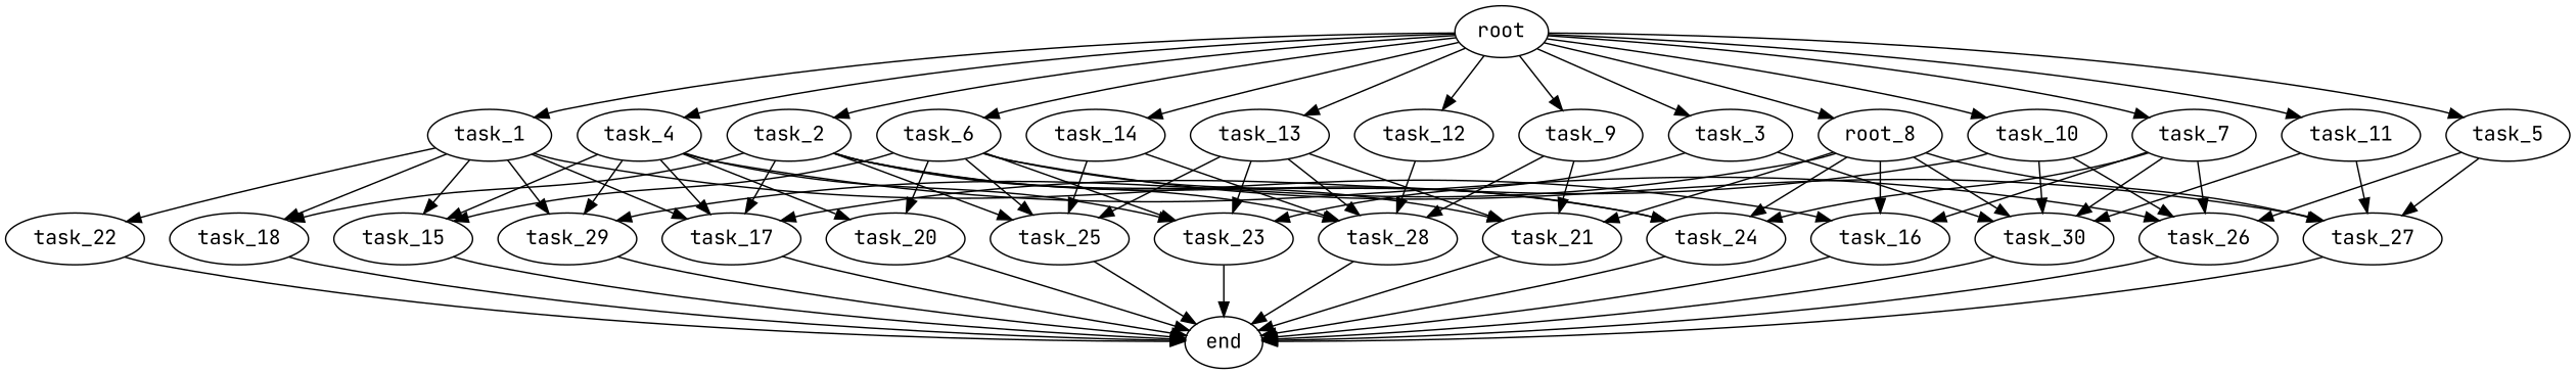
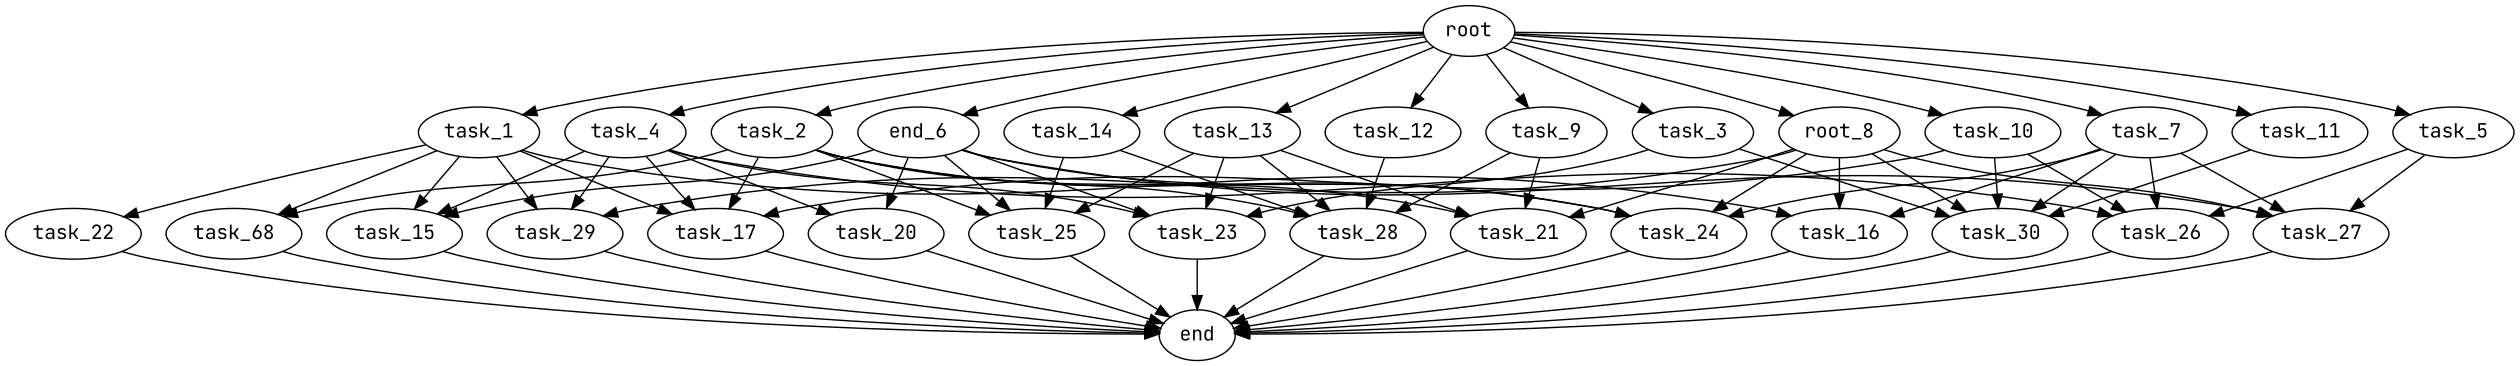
  digraph {
    fontname="JetBrains Mono"
    node [fontname="JetBrains Mono"]
    edge [fontname="JetBrains Mono"]
    root
    task_1
    task_2
    task_3
    task_4
    task_5
-   task_6
+   task_6 [label=end_6]
    task_7
    n9 [label=root_8]
    task_9
    task_10
    task_11
    task_12
    task_13
    task_14
    task_15
    task_16
    task_17
-   task_18
+   task_18 [label=task_68]
    task_22
    task_29
    task_21
    task_24
    task_25
    task_28
    task_23
    task_30
    task_20
    task_26
    task_27
    end
    root -> task_1
    root -> task_2
    root -> task_3
    root -> task_4
    root -> task_5
    root -> task_6
    root -> task_7
    root -> n9
    root -> task_9
    root -> task_10
    root -> task_11
    root -> task_12
    root -> task_13
    root -> task_14
    task_1 -> task_15
    task_1 -> task_16
    task_1 -> task_17
    task_1 -> task_18
    task_1 -> task_22
    task_1 -> task_29
    task_2 -> task_17
    task_2 -> task_18
    task_2 -> task_21
    task_2 -> task_24
    task_2 -> task_25
    task_2 -> task_28
    task_3 -> task_23
    task_3 -> task_30
    task_4 -> task_15
    task_4 -> task_17
    task_4 -> task_29
    task_4 -> task_23
    task_4 -> task_20
    task_4 -> task_26
    task_5 -> task_26
    task_5 -> task_27
    task_6 -> task_15
    task_6 -> task_24
    task_6 -> task_25
    task_6 -> task_23
    task_6 -> task_20
    task_6 -> task_27
    task_7 -> task_16
    task_7 -> task_24
    task_7 -> task_30
    task_7 -> task_26
    n9 -> task_16
    n9 -> task_29
    n9 -> task_21
    n9 -> task_24
    n9 -> task_30
    n9 -> task_27
    task_9 -> task_21
    task_9 -> task_28
    task_10 -> task_17
    task_10 -> task_30
    task_10 -> task_26
    task_11 -> task_30
-   task_11 -> task_27
+   task_7 -> task_27
    task_12 -> task_28
    task_13 -> task_21
    task_13 -> task_25
    task_13 -> task_28
    task_13 -> task_23
    task_14 -> task_25
    task_14 -> task_28
    task_15 -> end
    task_16 -> end
    task_17 -> end
    task_18 -> end
    task_22 -> end
    task_29 -> end
    task_21 -> end
    task_24 -> end
    task_25 -> end
    task_28 -> end
    task_23 -> end
    task_30 -> end
    task_20 -> end
    task_26 -> end
    task_27 -> end
  }
